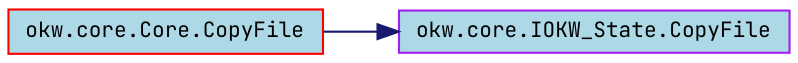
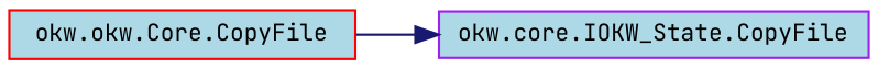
  digraph {
    rankdir=RL
    fontname="JetBrains Mono"
    node [fillcolor=lightblue fontname="JetBrains Mono" fontsize=10 shape=record style=filled]
    n1 [color=purple fontcolor=black height=0.2 label="okw.core.IOKW_State.CopyFile" width=0.4]
-   n2 [color=red height=0.2 label="okw.core.Core.CopyFile" width=0.4]
+   n2 [color=red height=0.2 label="okw.okw.Core.CopyFile" width=0.4]
    n1 -> n2 [color=midnightblue dir=back fontname="JetBrains Mono" fontsize=10 labelfontname=Helvetica labelfontsize=10 style=solid]
  }
